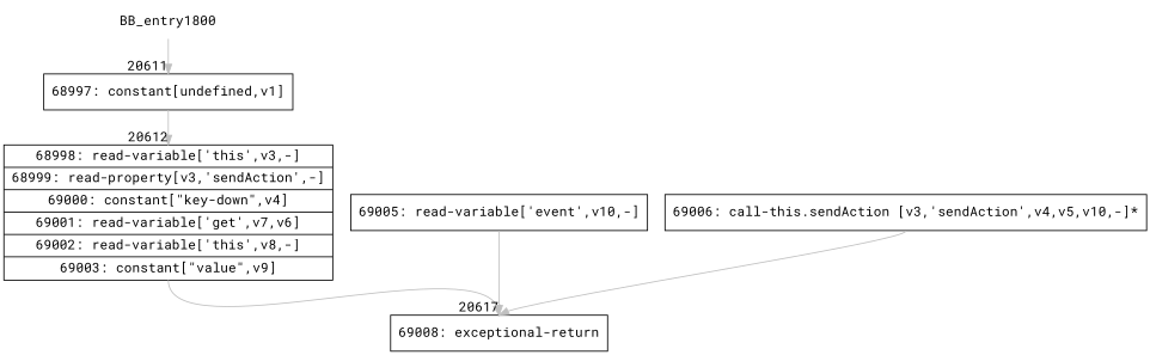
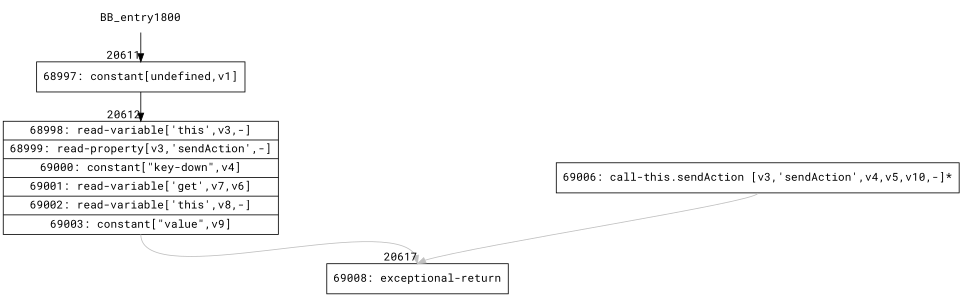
  digraph {
    fontname="Roboto Mono"
    rankdir=TD
    node [fontname="Roboto Mono" shape=record]
    edge [fontname="Roboto Mono" headport=n tailport=s color=gray]
    n1 [label=BB_entry1800 shape=none]
    n2 [label="{68997: constant[undefined,v1]}"]
    n3 [label="{68998: read-variable['this',v3,-]|68999: read-property[v3,'sendAction',-]|69000: constant[\"key-down\",v4]|69001: read-variable['get',v7,v6]|69002: read-variable['this',v8,-]|69003: constant[\"value\",v9]}"]
    n4 [label="{69008: exceptional-return}"]
-   n5 [label="{69005: read-variable['event',v10,-]}"]
    n6 [label="{69006: call-this.sendAction [v3,'sendAction',v4,v5,v10,-]*}"]
-   n1 -> n2 [headlabel="    20611"]
-   n2 -> n3 [headlabel="      20612"]
+   n1 -> n2 [headlabel="    20611" color=""]
+   n2 -> n3 [headlabel="      20612" color=""]
    n3 -> n4 [headlabel="      20617"]
-   n5 -> n4
    n6 -> n4
  }
